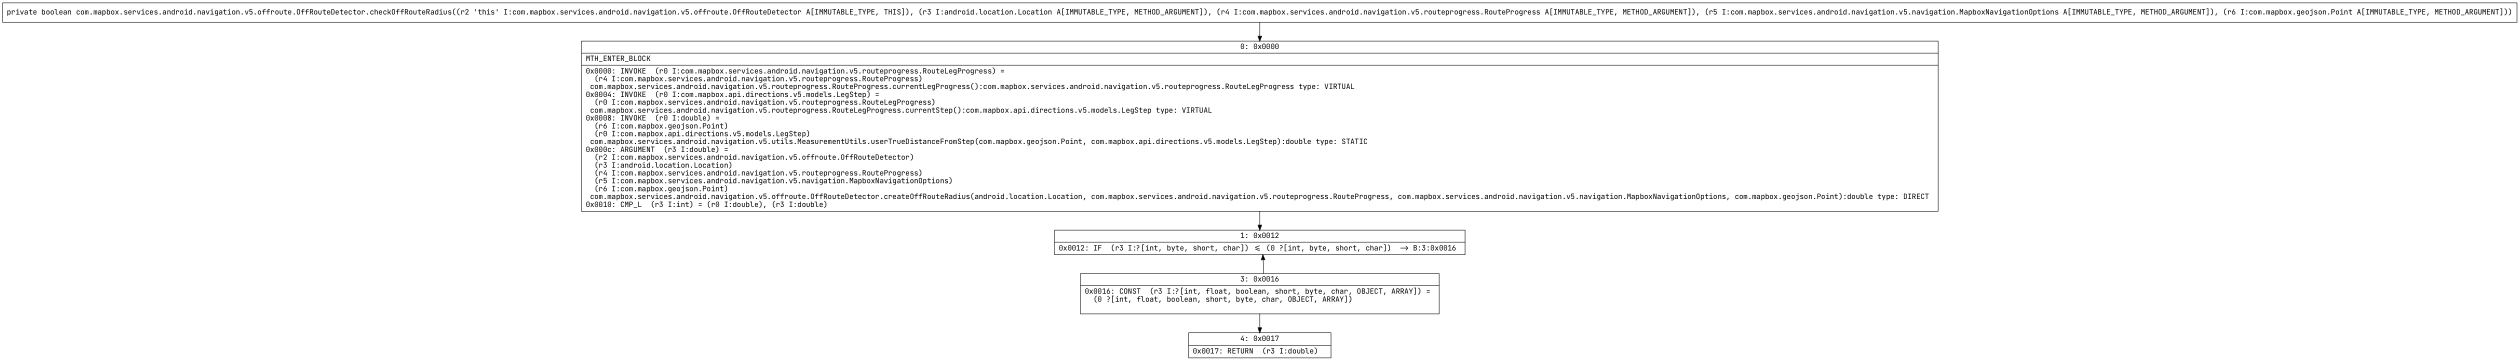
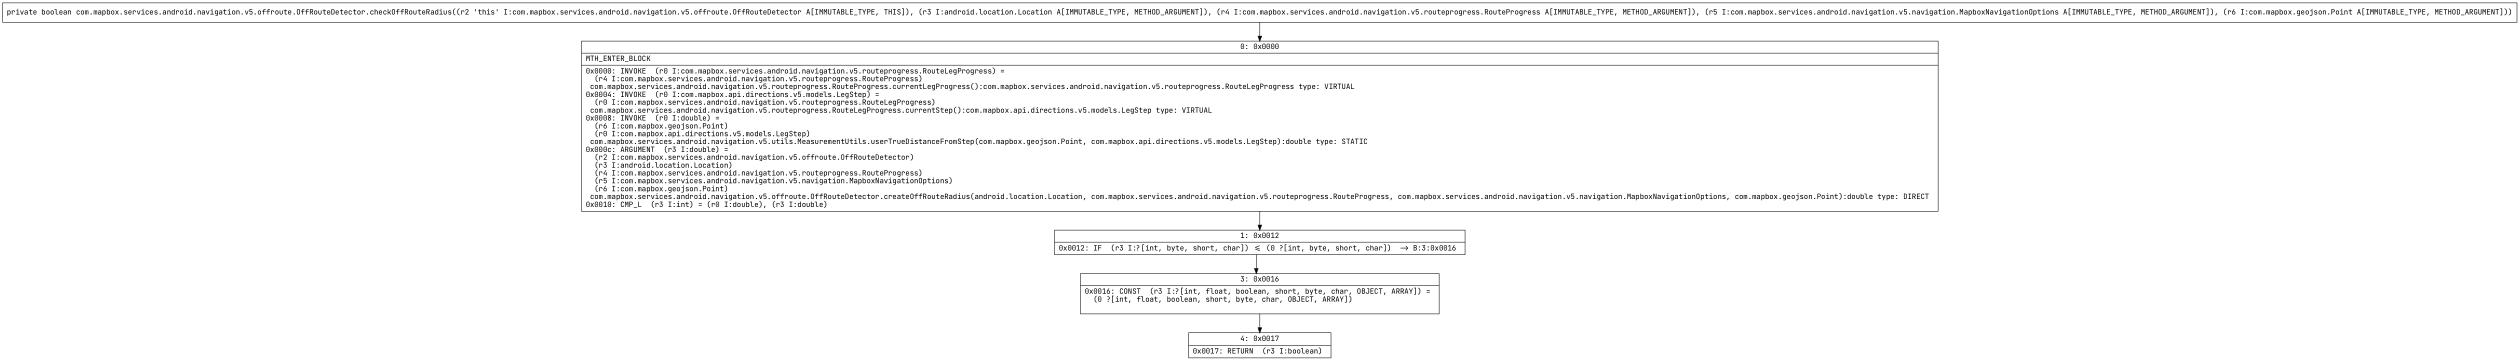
  digraph {
    fontname="JetBrains Mono"
    node [fontname="JetBrains Mono" shape=record]
    edge [fontname="JetBrains Mono"]
    n1 [label="{0\:\ 0x0000|MTH_ENTER_BLOCK\l|0x0000: INVOKE  (r0 I:com.mapbox.services.android.navigation.v5.routeprogress.RouteLegProgress) = \l  (r4 I:com.mapbox.services.android.navigation.v5.routeprogress.RouteProgress)\l com.mapbox.services.android.navigation.v5.routeprogress.RouteProgress.currentLegProgress():com.mapbox.services.android.navigation.v5.routeprogress.RouteLegProgress type: VIRTUAL \l0x0004: INVOKE  (r0 I:com.mapbox.api.directions.v5.models.LegStep) = \l  (r0 I:com.mapbox.services.android.navigation.v5.routeprogress.RouteLegProgress)\l com.mapbox.services.android.navigation.v5.routeprogress.RouteLegProgress.currentStep():com.mapbox.api.directions.v5.models.LegStep type: VIRTUAL \l0x0008: INVOKE  (r0 I:double) = \l  (r6 I:com.mapbox.geojson.Point)\l  (r0 I:com.mapbox.api.directions.v5.models.LegStep)\l com.mapbox.services.android.navigation.v5.utils.MeasurementUtils.userTrueDistanceFromStep(com.mapbox.geojson.Point, com.mapbox.api.directions.v5.models.LegStep):double type: STATIC \l0x000c: ARGUMENT  (r3 I:double) = \l  (r2 I:com.mapbox.services.android.navigation.v5.offroute.OffRouteDetector)\l  (r3 I:android.location.Location)\l  (r4 I:com.mapbox.services.android.navigation.v5.routeprogress.RouteProgress)\l  (r5 I:com.mapbox.services.android.navigation.v5.navigation.MapboxNavigationOptions)\l  (r6 I:com.mapbox.geojson.Point)\l com.mapbox.services.android.navigation.v5.offroute.OffRouteDetector.createOffRouteRadius(android.location.Location, com.mapbox.services.android.navigation.v5.routeprogress.RouteProgress, com.mapbox.services.android.navigation.v5.navigation.MapboxNavigationOptions, com.mapbox.geojson.Point):double type: DIRECT \l0x0010: CMP_L  (r3 I:int) = (r0 I:double), (r3 I:double) \l}"]
    n2 [label="{1\:\ 0x0012|0x0012: IF  (r3 I:?[int, byte, short, char]) \<= (0 ?[int, byte, short, char])  \-\> B:3:0x0016 \l}"]
    n3 [label="{3\:\ 0x0016|0x0016: CONST  (r3 I:?[int, float, boolean, short, byte, char, OBJECT, ARRAY]) = \l  (0 ?[int, float, boolean, short, byte, char, OBJECT, ARRAY])\l \l}"]
-   n4 [label="{4\:\ 0x0017|0x0017: RETURN  (r3 I:double) \l}"]
+   n4 [label="{4\:\ 0x0017|0x0017: RETURN  (r3 I:boolean) \l}"]
    n5 [label="{private boolean com.mapbox.services.android.navigation.v5.offroute.OffRouteDetector.checkOffRouteRadius((r2 'this' I:com.mapbox.services.android.navigation.v5.offroute.OffRouteDetector A[IMMUTABLE_TYPE, THIS]), (r3 I:android.location.Location A[IMMUTABLE_TYPE, METHOD_ARGUMENT]), (r4 I:com.mapbox.services.android.navigation.v5.routeprogress.RouteProgress A[IMMUTABLE_TYPE, METHOD_ARGUMENT]), (r5 I:com.mapbox.services.android.navigation.v5.navigation.MapboxNavigationOptions A[IMMUTABLE_TYPE, METHOD_ARGUMENT]), (r6 I:com.mapbox.geojson.Point A[IMMUTABLE_TYPE, METHOD_ARGUMENT])) }"]
    n1 -> n2
-   n3 -> n2
+   n2 -> n3
    n3 -> n4
    n5 -> n1
  }
